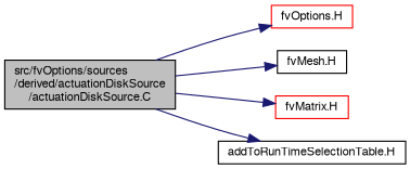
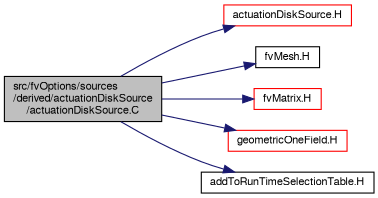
  digraph {
    rankdir=LR
    node [color=black fontname=FreeSans fontsize=10 shape=record]
    edge [color=midnightblue fontname=FreeSans fontsize=10 labelfontname=FreeSans labelfontsize=10 style=solid]
    n1 [fillcolor=grey75 fontcolor=black height=0.2 label="src/fvOptions/sources\l/derived/actuationDiskSource\l/actuationDiskSource.C" style=filled width=0.4]
-   n2 [color=red height=0.2 label="fvOptions.H" width=0.4]
+   n2 [color=red height=0.2 label="actuationDiskSource.H" width=0.4]
    n3 [height=0.2 label="fvMesh.H" width=0.4]
    n4 [color=red height=0.2 label="fvMatrix.H" width=0.4]
+   n5 [color=red height=0.2 label="geometricOneField.H" width=0.4]
    n6 [height=0.2 label="addToRunTimeSelectionTable.H" width=0.4]
    n1 -> n2
    n1 -> n3
    n1 -> n4
+   n1 -> n5
    n1 -> n6
  }
